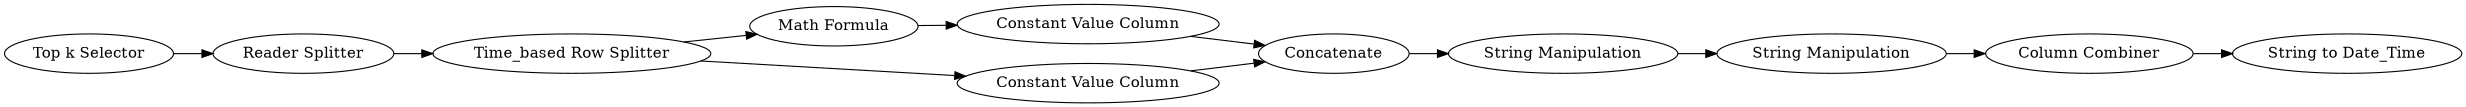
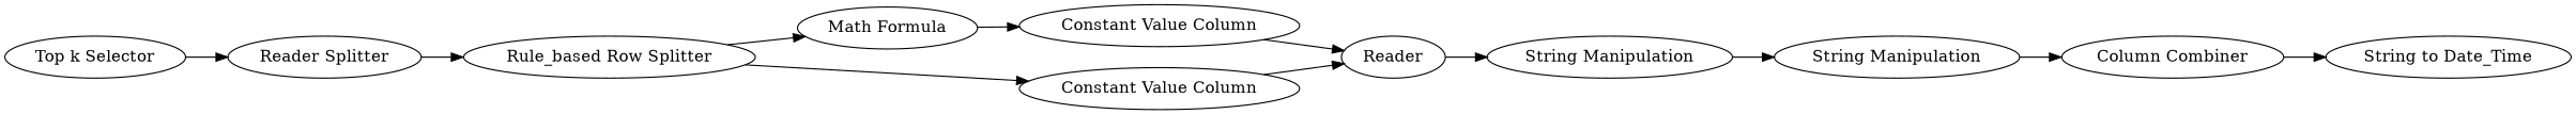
  digraph {
    rankdir=LR
    n1 [label="Top k Selector"]
    n2 [label="Reader Splitter"]
    n3 [label="String to Date_Time"]
    n4 [label="String Manipulation"]
    n5 [label="String Manipulation"]
    n6 [label="Column Combiner"]
-   n7 [label="Time_based Row Splitter"]
+   n7 [label="Rule_based Row Splitter"]
    n8 [label="Math Formula"]
    n9 [label="Constant Value Column"]
    n10 [label="Constant Value Column"]
-   n11 [label=Concatenate]
+   n11 [label=Reader]
    n1 -> n2
    n2 -> n7
    n4 -> n5
    n5 -> n6
    n6 -> n3
    n7 -> n8
    n7 -> n9
    n8 -> n10
    n9 -> n11
    n10 -> n11
    n11 -> n4
  }
